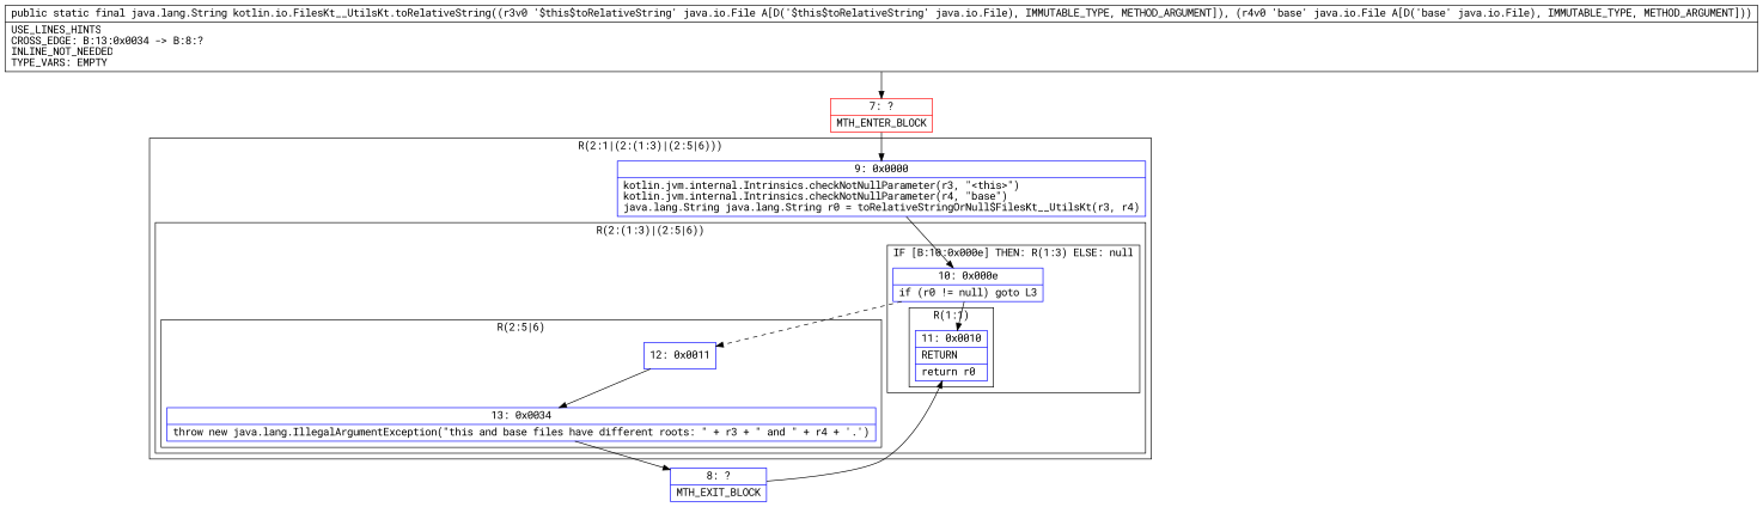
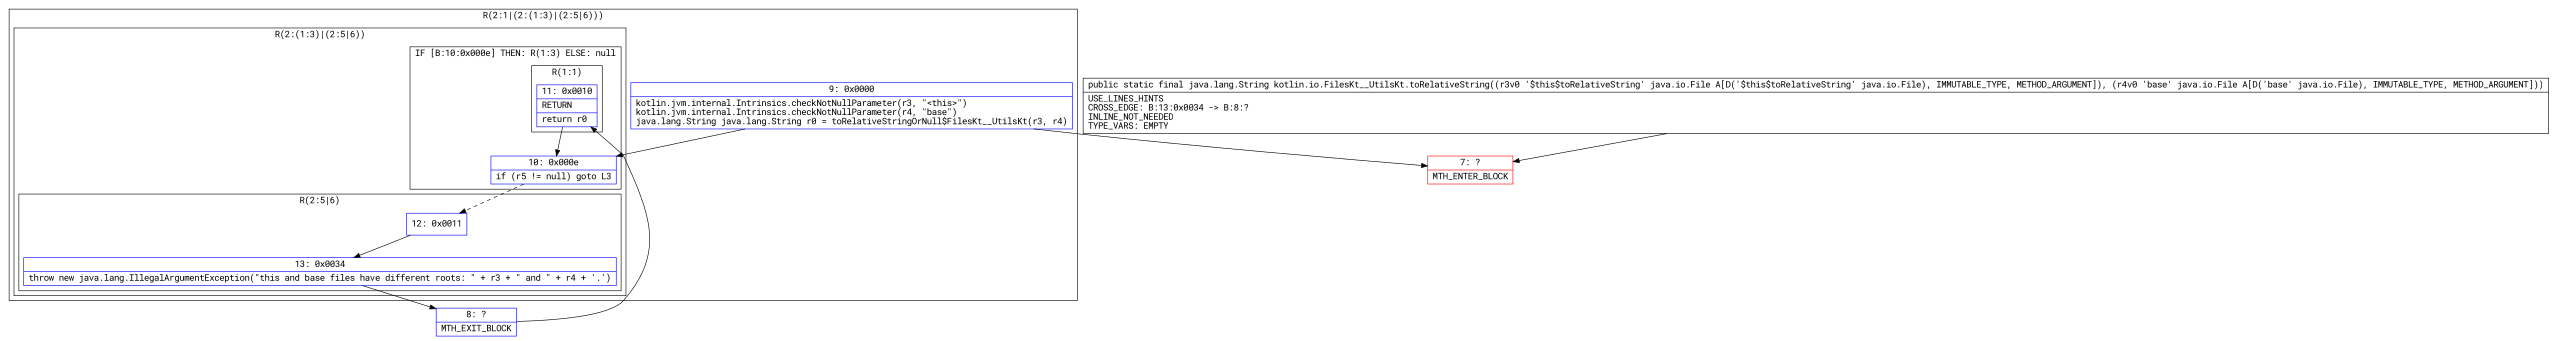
  digraph {
    fontname="Roboto Mono"
    node [color=blue fontname="Roboto Mono" shape=record]
    edge [fontname="Roboto Mono"]
    n1 [label="{11\:\ 0x0010|RETURN\l|return r0\l}"]
-   n2 [label="{10\:\ 0x000e|if (r0 != null) goto L3\l}"]
+   n2 [label="{10\:\ 0x000e|if (r5 != null) goto L3\l}"]
    n3 [label="{12\:\ 0x0011}"]
    n4 [label="{13\:\ 0x0034|throw new java.lang.IllegalArgumentException(\"this and base files have different roots: \" + r3 + \" and \" + r4 + '.')\l}"]
    n5 [label="{9\:\ 0x0000|kotlin.jvm.internal.Intrinsics.checkNotNullParameter(r3, \"\<this\>\")\lkotlin.jvm.internal.Intrinsics.checkNotNullParameter(r4, \"base\")\ljava.lang.String java.lang.String r0 = toRelativeStringOrNull$FilesKt__UtilsKt(r3, r4)\l}"]
    n6 [label="{8\:\ ?|MTH_EXIT_BLOCK\l}"]
    n7 [color=red label="{7\:\ ?|MTH_ENTER_BLOCK\l}"]
    n8 [label="{public static final java.lang.String kotlin.io.FilesKt__UtilsKt.toRelativeString((r3v0 '$this$toRelativeString' java.io.File A[D('$this$toRelativeString' java.io.File), IMMUTABLE_TYPE, METHOD_ARGUMENT]), (r4v0 'base' java.io.File A[D('base' java.io.File), IMMUTABLE_TYPE, METHOD_ARGUMENT]))  | USE_LINES_HINTS\lCROSS_EDGE: B:13:0x0034 \-\> B:8:?\lINLINE_NOT_NEEDED\lTYPE_VARS: EMPTY\l}" color=""]
    subgraph cluster_1 {
      label="R(2:1|(2:(1:3)|(2:5|6)))"
      n5
      subgraph cluster_2 {
        label="R(2:(1:3)|(2:5|6))"
        subgraph cluster_3 {
          label="IF [B:10:0x000e] THEN: R(1:3) ELSE: null"
          n2
          subgraph cluster_4 {
            label="R(1:1)"
            n1
          }
        }
        subgraph cluster_5 {
          label="R(2:5|6)"
          n3
          n4
        }
      }
    }
-   n2 -> n1
+   n1 -> n2
    n2 -> n3 [style=dashed]
    n3 -> n4
    n4 -> n6
    n5 -> n2
    n6 -> n1
-   n7 -> n5
+   n5 -> n7
    n8 -> n7
  }
